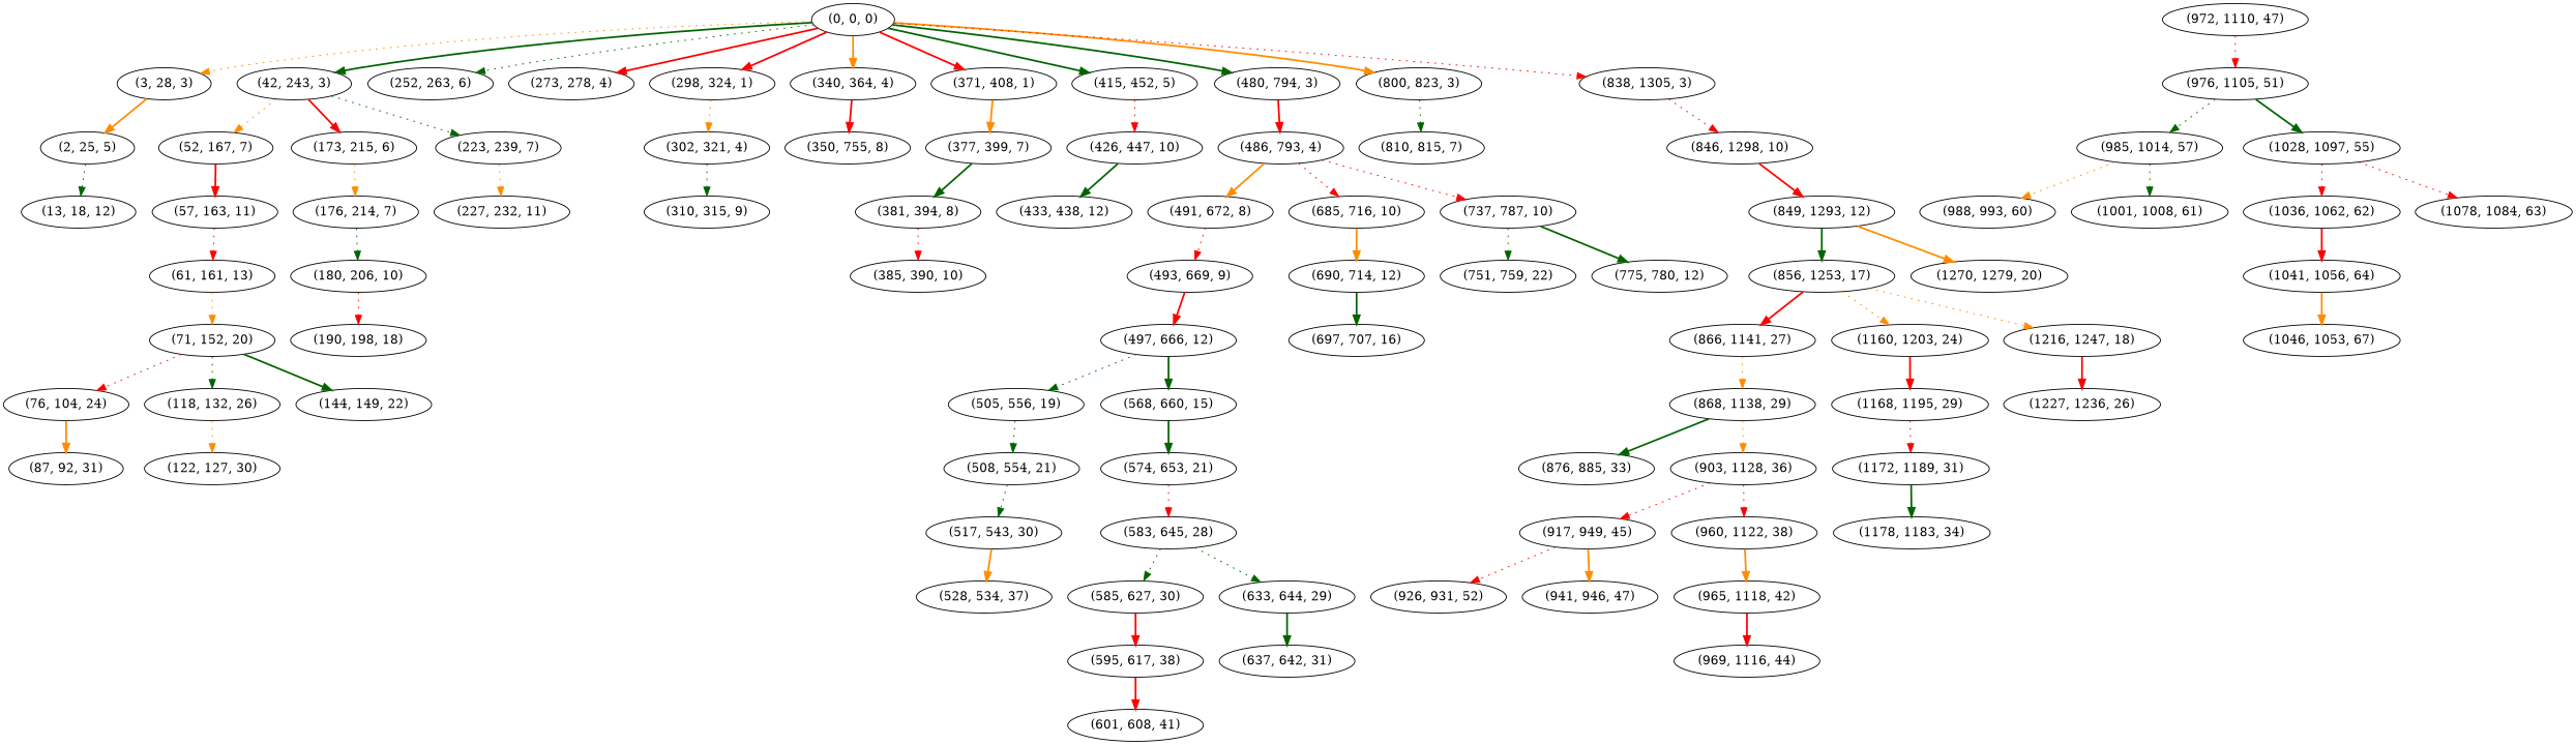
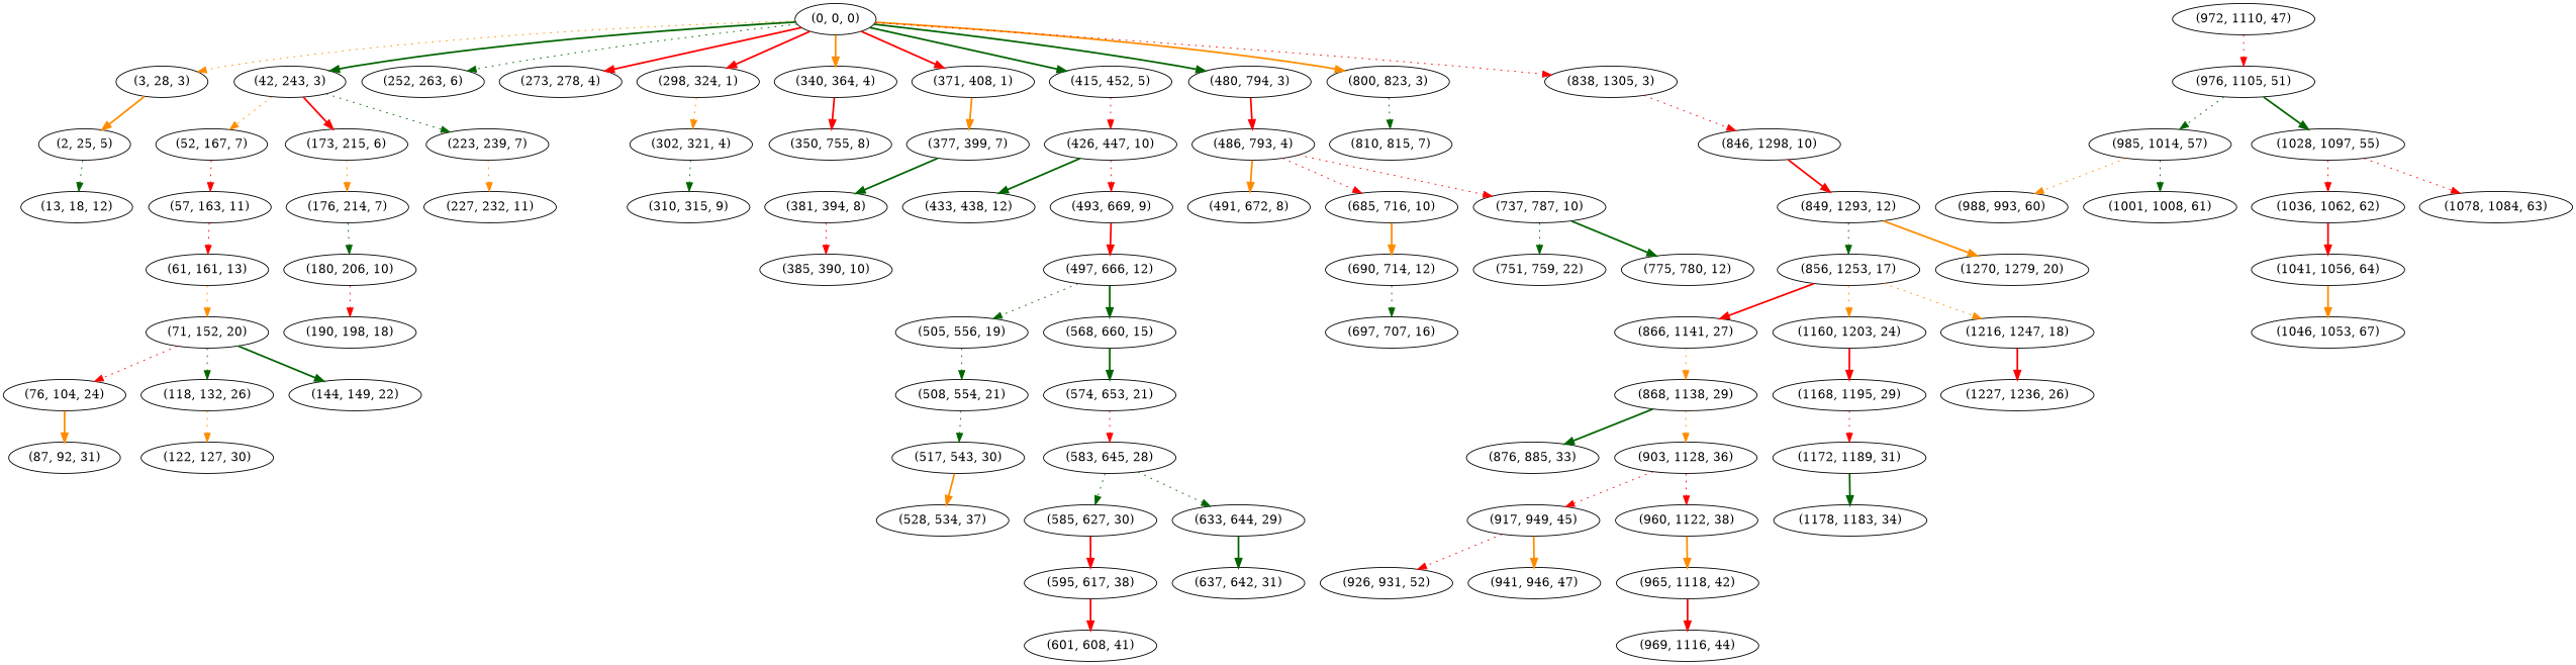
  digraph {
    edge [color=red style=dotted]
    "(0, 0, 0)"
    "(3, 28, 3)"
    "(42, 243, 3)"
    "(252, 263, 6)"
    "(273, 278, 4)"
    "(298, 324, 1)"
    "(340, 364, 4)"
    "(371, 408, 1)"
    "(415, 452, 5)"
    "(480, 794, 3)"
    "(800, 823, 3)"
    "(838, 1305, 3)"
    n13 [label="(2, 25, 5)"]
    "(52, 167, 7)"
    "(173, 215, 6)"
    "(223, 239, 7)"
    "(302, 321, 4)"
    n18 [label="(350, 755, 8)"]
    "(377, 399, 7)"
    "(426, 447, 10)"
    "(486, 793, 4)"
    "(810, 815, 7)"
    "(846, 1298, 10)"
    "(13, 18, 12)"
    "(57, 163, 11)"
    "(176, 214, 7)"
    "(227, 232, 11)"
    "(61, 161, 13)"
    "(71, 152, 20)"
    "(76, 104, 24)"
    "(118, 132, 26)"
    "(144, 149, 22)"
    "(87, 92, 31)"
    "(122, 127, 30)"
    "(180, 206, 10)"
    "(190, 198, 18)"
    "(310, 315, 9)"
    "(381, 394, 8)"
    "(385, 390, 10)"
    "(433, 438, 12)"
    "(491, 672, 8)"
    "(685, 716, 10)"
    "(737, 787, 10)"
    "(493, 669, 9)"
    "(690, 714, 12)"
    "(751, 759, 22)"
    "(775, 780, 12)"
    "(497, 666, 12)"
    "(505, 556, 19)"
    "(568, 660, 15)"
    "(508, 554, 21)"
    "(574, 653, 21)"
    "(517, 543, 30)"
    "(528, 534, 37)"
    "(583, 645, 28)"
    "(585, 627, 30)"
    "(633, 644, 29)"
    "(595, 617, 38)"
    "(637, 642, 31)"
    "(601, 608, 41)"
    "(697, 707, 16)"
    "(849, 1293, 12)"
    "(856, 1253, 17)"
    "(1270, 1279, 20)"
    "(866, 1141, 27)"
    "(1160, 1203, 24)"
    "(1216, 1247, 18)"
    "(868, 1138, 29)"
    "(1168, 1195, 29)"
    "(1227, 1236, 26)"
    "(876, 885, 33)"
    "(903, 1128, 36)"
    "(917, 949, 45)"
    "(960, 1122, 38)"
    "(926, 931, 52)"
    "(941, 946, 47)"
    "(965, 1118, 42)"
    "(969, 1116, 44)"
    "(972, 1110, 47)"
    "(976, 1105, 51)"
    "(985, 1014, 57)"
    "(1028, 1097, 55)"
    "(988, 993, 60)"
    "(1001, 1008, 61)"
    "(1036, 1062, 62)"
    "(1078, 1084, 63)"
    "(1041, 1056, 64)"
    "(1046, 1053, 67)"
    "(1172, 1189, 31)"
    "(1178, 1183, 34)"
    "(0, 0, 0)" -> "(3, 28, 3)" [color=darkorange]
    "(0, 0, 0)" -> "(42, 243, 3)" [color=darkgreen style=bold]
    "(0, 0, 0)" -> "(252, 263, 6)" [color=darkgreen]
    "(0, 0, 0)" -> "(273, 278, 4)" [style=bold]
    "(0, 0, 0)" -> "(298, 324, 1)" [style=bold]
    "(0, 0, 0)" -> "(340, 364, 4)" [color=darkorange style=bold]
    "(0, 0, 0)" -> "(371, 408, 1)" [style=bold]
    "(0, 0, 0)" -> "(415, 452, 5)" [color=darkgreen style=bold]
    "(0, 0, 0)" -> "(480, 794, 3)" [color=darkgreen style=bold]
    "(0, 0, 0)" -> "(800, 823, 3)" [color=darkorange style=bold]
    "(0, 0, 0)" -> "(838, 1305, 3)"
    "(3, 28, 3)" -> n13 [color=darkorange style=bold]
    "(42, 243, 3)" -> "(52, 167, 7)" [color=darkorange]
    "(42, 243, 3)" -> "(173, 215, 6)" [style=bold]
    "(42, 243, 3)" -> "(223, 239, 7)" [color=darkgreen]
    "(298, 324, 1)" -> "(302, 321, 4)" [color=darkorange]
    "(340, 364, 4)" -> n18 [style=bold]
    "(371, 408, 1)" -> "(377, 399, 7)" [color=darkorange style=bold]
    "(415, 452, 5)" -> "(426, 447, 10)"
    "(480, 794, 3)" -> "(486, 793, 4)" [style=bold]
    "(800, 823, 3)" -> "(810, 815, 7)" [color=darkgreen]
    "(838, 1305, 3)" -> "(846, 1298, 10)"
    n13 -> "(13, 18, 12)" [color=darkgreen]
-   "(52, 167, 7)" -> "(57, 163, 11)" [style=bold]
+   "(52, 167, 7)" -> "(57, 163, 11)"
    "(173, 215, 6)" -> "(176, 214, 7)" [color=darkorange]
    "(223, 239, 7)" -> "(227, 232, 11)" [color=darkorange]
    "(302, 321, 4)" -> "(310, 315, 9)" [color=darkgreen]
    "(377, 399, 7)" -> "(381, 394, 8)" [color=darkgreen style=bold]
    "(426, 447, 10)" -> "(433, 438, 12)" [color=darkgreen style=bold]
    "(486, 793, 4)" -> "(491, 672, 8)" [color=darkorange style=bold]
    "(486, 793, 4)" -> "(685, 716, 10)"
    "(486, 793, 4)" -> "(737, 787, 10)"
    "(846, 1298, 10)" -> "(849, 1293, 12)" [style=bold]
    "(57, 163, 11)" -> "(61, 161, 13)"
    "(176, 214, 7)" -> "(180, 206, 10)" [color=darkgreen]
    "(61, 161, 13)" -> "(71, 152, 20)" [color=darkorange]
    "(71, 152, 20)" -> "(76, 104, 24)"
    "(71, 152, 20)" -> "(118, 132, 26)" [color=darkgreen]
    "(71, 152, 20)" -> "(144, 149, 22)" [color=darkgreen style=bold]
    "(76, 104, 24)" -> "(87, 92, 31)" [color=darkorange style=bold]
    "(118, 132, 26)" -> "(122, 127, 30)" [color=darkorange]
    "(180, 206, 10)" -> "(190, 198, 18)"
    "(381, 394, 8)" -> "(385, 390, 10)"
-   "(491, 672, 8)" -> "(493, 669, 9)"
+   "(426, 447, 10)" -> "(493, 669, 9)"
    "(685, 716, 10)" -> "(690, 714, 12)" [color=darkorange style=bold]
    "(737, 787, 10)" -> "(751, 759, 22)" [color=darkgreen]
    "(737, 787, 10)" -> "(775, 780, 12)" [color=darkgreen style=bold]
    "(493, 669, 9)" -> "(497, 666, 12)" [style=bold]
-   "(690, 714, 12)" -> "(697, 707, 16)" [color=darkgreen style=bold]
+   "(690, 714, 12)" -> "(697, 707, 16)" [color=darkgreen]
    "(497, 666, 12)" -> "(505, 556, 19)" [color=darkgreen]
    "(497, 666, 12)" -> "(568, 660, 15)" [color=darkgreen style=bold]
    "(505, 556, 19)" -> "(508, 554, 21)" [color=darkgreen]
    "(568, 660, 15)" -> "(574, 653, 21)" [color=darkgreen style=bold]
    "(508, 554, 21)" -> "(517, 543, 30)" [color=darkgreen]
    "(574, 653, 21)" -> "(583, 645, 28)"
    "(517, 543, 30)" -> "(528, 534, 37)" [color=darkorange style=bold]
    "(583, 645, 28)" -> "(585, 627, 30)" [color=darkgreen]
    "(583, 645, 28)" -> "(633, 644, 29)" [color=darkgreen]
    "(585, 627, 30)" -> "(595, 617, 38)" [style=bold]
    "(633, 644, 29)" -> "(637, 642, 31)" [color=darkgreen style=bold]
    "(595, 617, 38)" -> "(601, 608, 41)" [style=bold]
-   "(849, 1293, 12)" -> "(856, 1253, 17)" [color=darkgreen style=bold]
+   "(849, 1293, 12)" -> "(856, 1253, 17)" [color=darkgreen]
    "(849, 1293, 12)" -> "(1270, 1279, 20)" [color=darkorange style=bold]
    "(856, 1253, 17)" -> "(866, 1141, 27)" [style=bold]
    "(856, 1253, 17)" -> "(1160, 1203, 24)" [color=darkorange]
    "(856, 1253, 17)" -> "(1216, 1247, 18)" [color=darkorange]
    "(866, 1141, 27)" -> "(868, 1138, 29)" [color=darkorange]
    "(1160, 1203, 24)" -> "(1168, 1195, 29)" [style=bold]
    "(1216, 1247, 18)" -> "(1227, 1236, 26)" [style=bold]
    "(868, 1138, 29)" -> "(876, 885, 33)" [color=darkgreen style=bold]
    "(868, 1138, 29)" -> "(903, 1128, 36)" [color=darkorange]
    "(1168, 1195, 29)" -> "(1172, 1189, 31)"
    "(903, 1128, 36)" -> "(917, 949, 45)"
    "(903, 1128, 36)" -> "(960, 1122, 38)"
    "(917, 949, 45)" -> "(926, 931, 52)"
    "(917, 949, 45)" -> "(941, 946, 47)" [color=darkorange style=bold]
    "(960, 1122, 38)" -> "(965, 1118, 42)" [color=darkorange style=bold]
    "(965, 1118, 42)" -> "(969, 1116, 44)" [style=bold]
    "(972, 1110, 47)" -> "(976, 1105, 51)"
    "(976, 1105, 51)" -> "(985, 1014, 57)" [color=darkgreen]
    "(976, 1105, 51)" -> "(1028, 1097, 55)" [color=darkgreen style=bold]
    "(985, 1014, 57)" -> "(988, 993, 60)" [color=darkorange]
    "(985, 1014, 57)" -> "(1001, 1008, 61)" [color=darkgreen]
    "(1028, 1097, 55)" -> "(1036, 1062, 62)"
    "(1028, 1097, 55)" -> "(1078, 1084, 63)"
    "(1036, 1062, 62)" -> "(1041, 1056, 64)" [style=bold]
    "(1041, 1056, 64)" -> "(1046, 1053, 67)" [color=darkorange style=bold]
    "(1172, 1189, 31)" -> "(1178, 1183, 34)" [color=darkgreen style=bold]
  }
